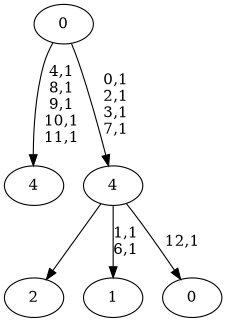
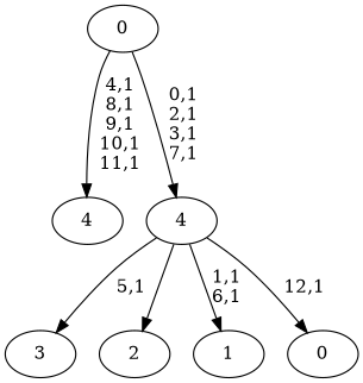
  digraph {
    n1 [label=4]
+   n2 [label=3]
    n3 [label=2]
    n4 [label=1]
    n5 [label=0]
    4
    0
+   4 -> n2 [label="5,1"]
    4 -> n3
    4 -> n4 [label="1,1\n6,1"]
    4 -> n5 [label="12,1"]
    0 -> n1 [label="4,1\n8,1\n9,1\n10,1\n11,1"]
    0 -> 4 [label="0,1\n2,1\n3,1\n7,1"]
  }
